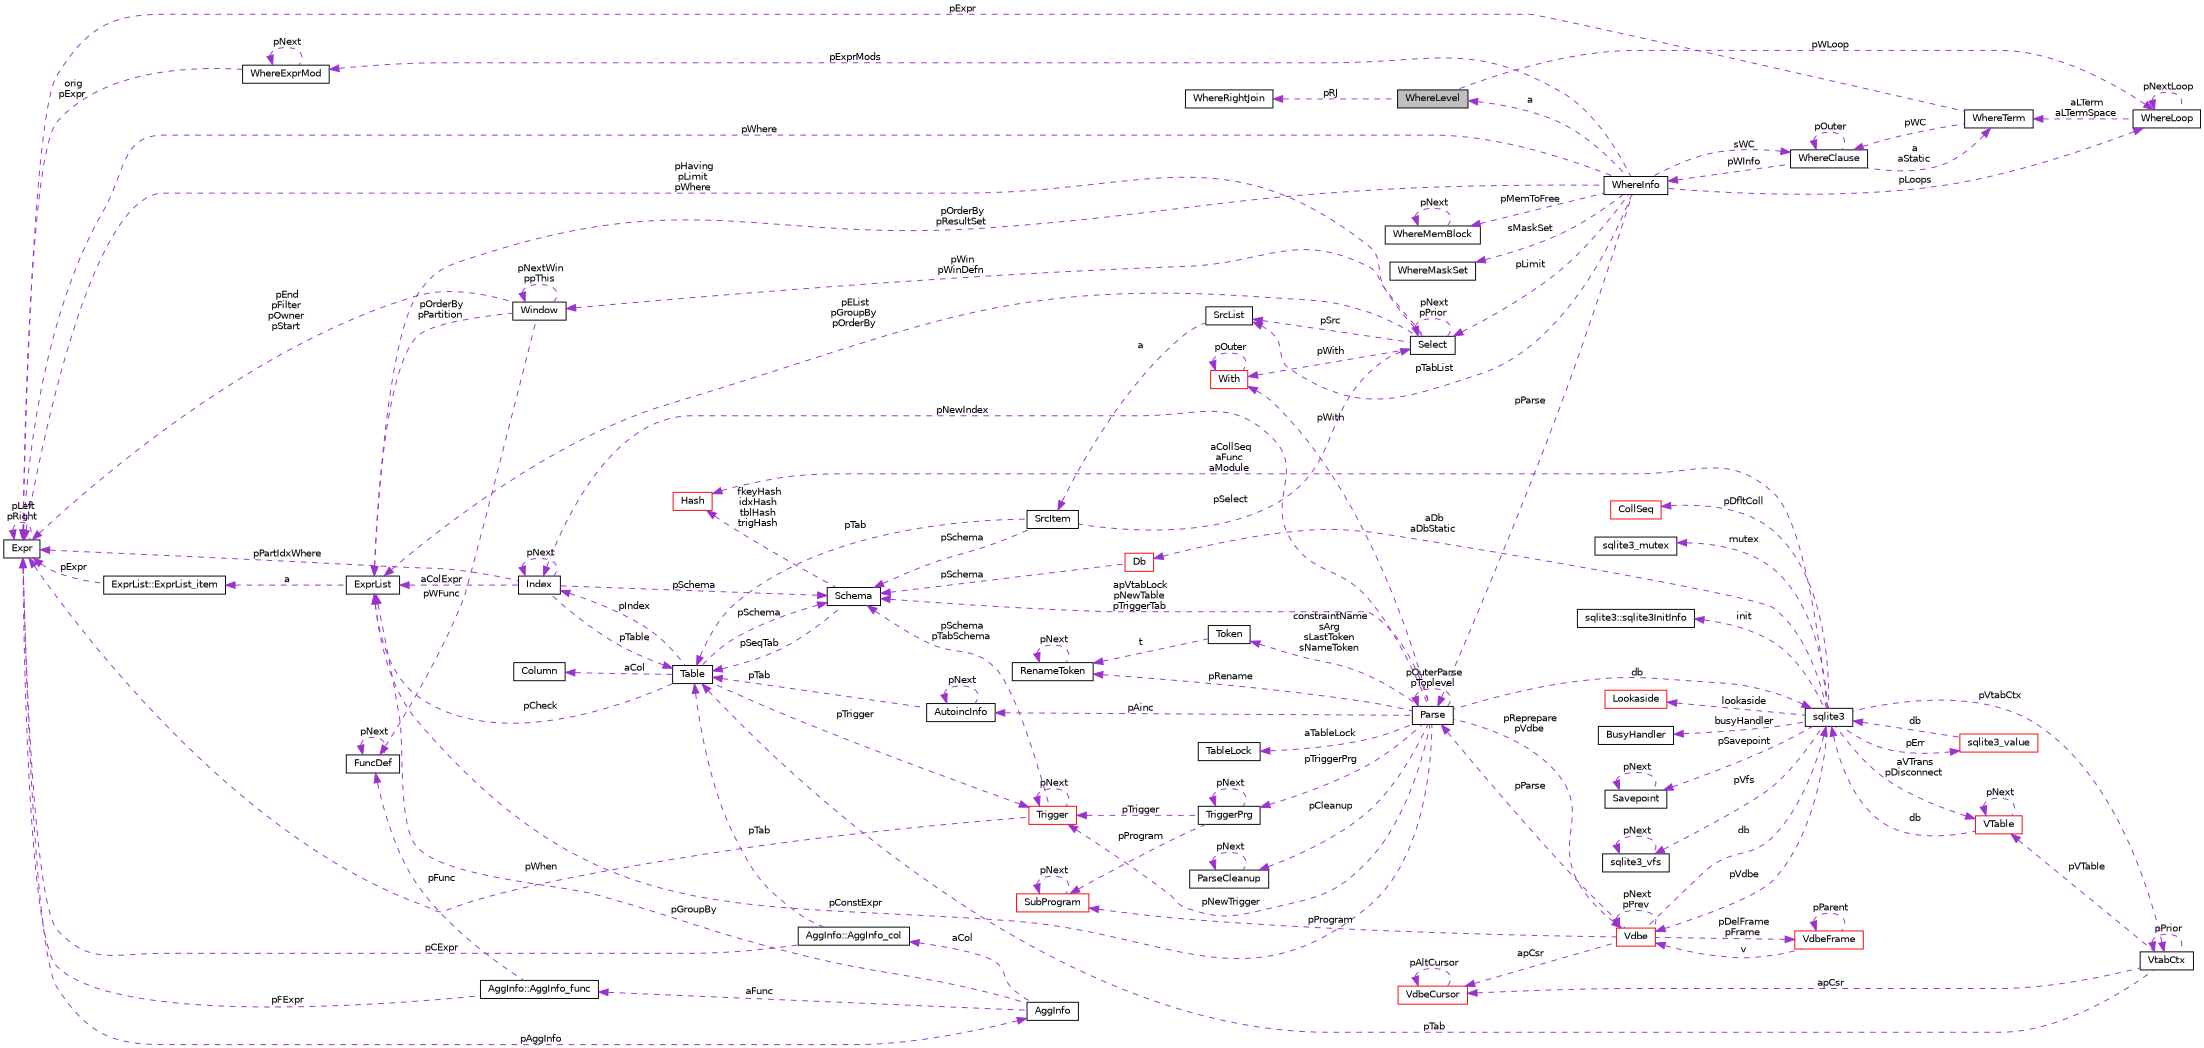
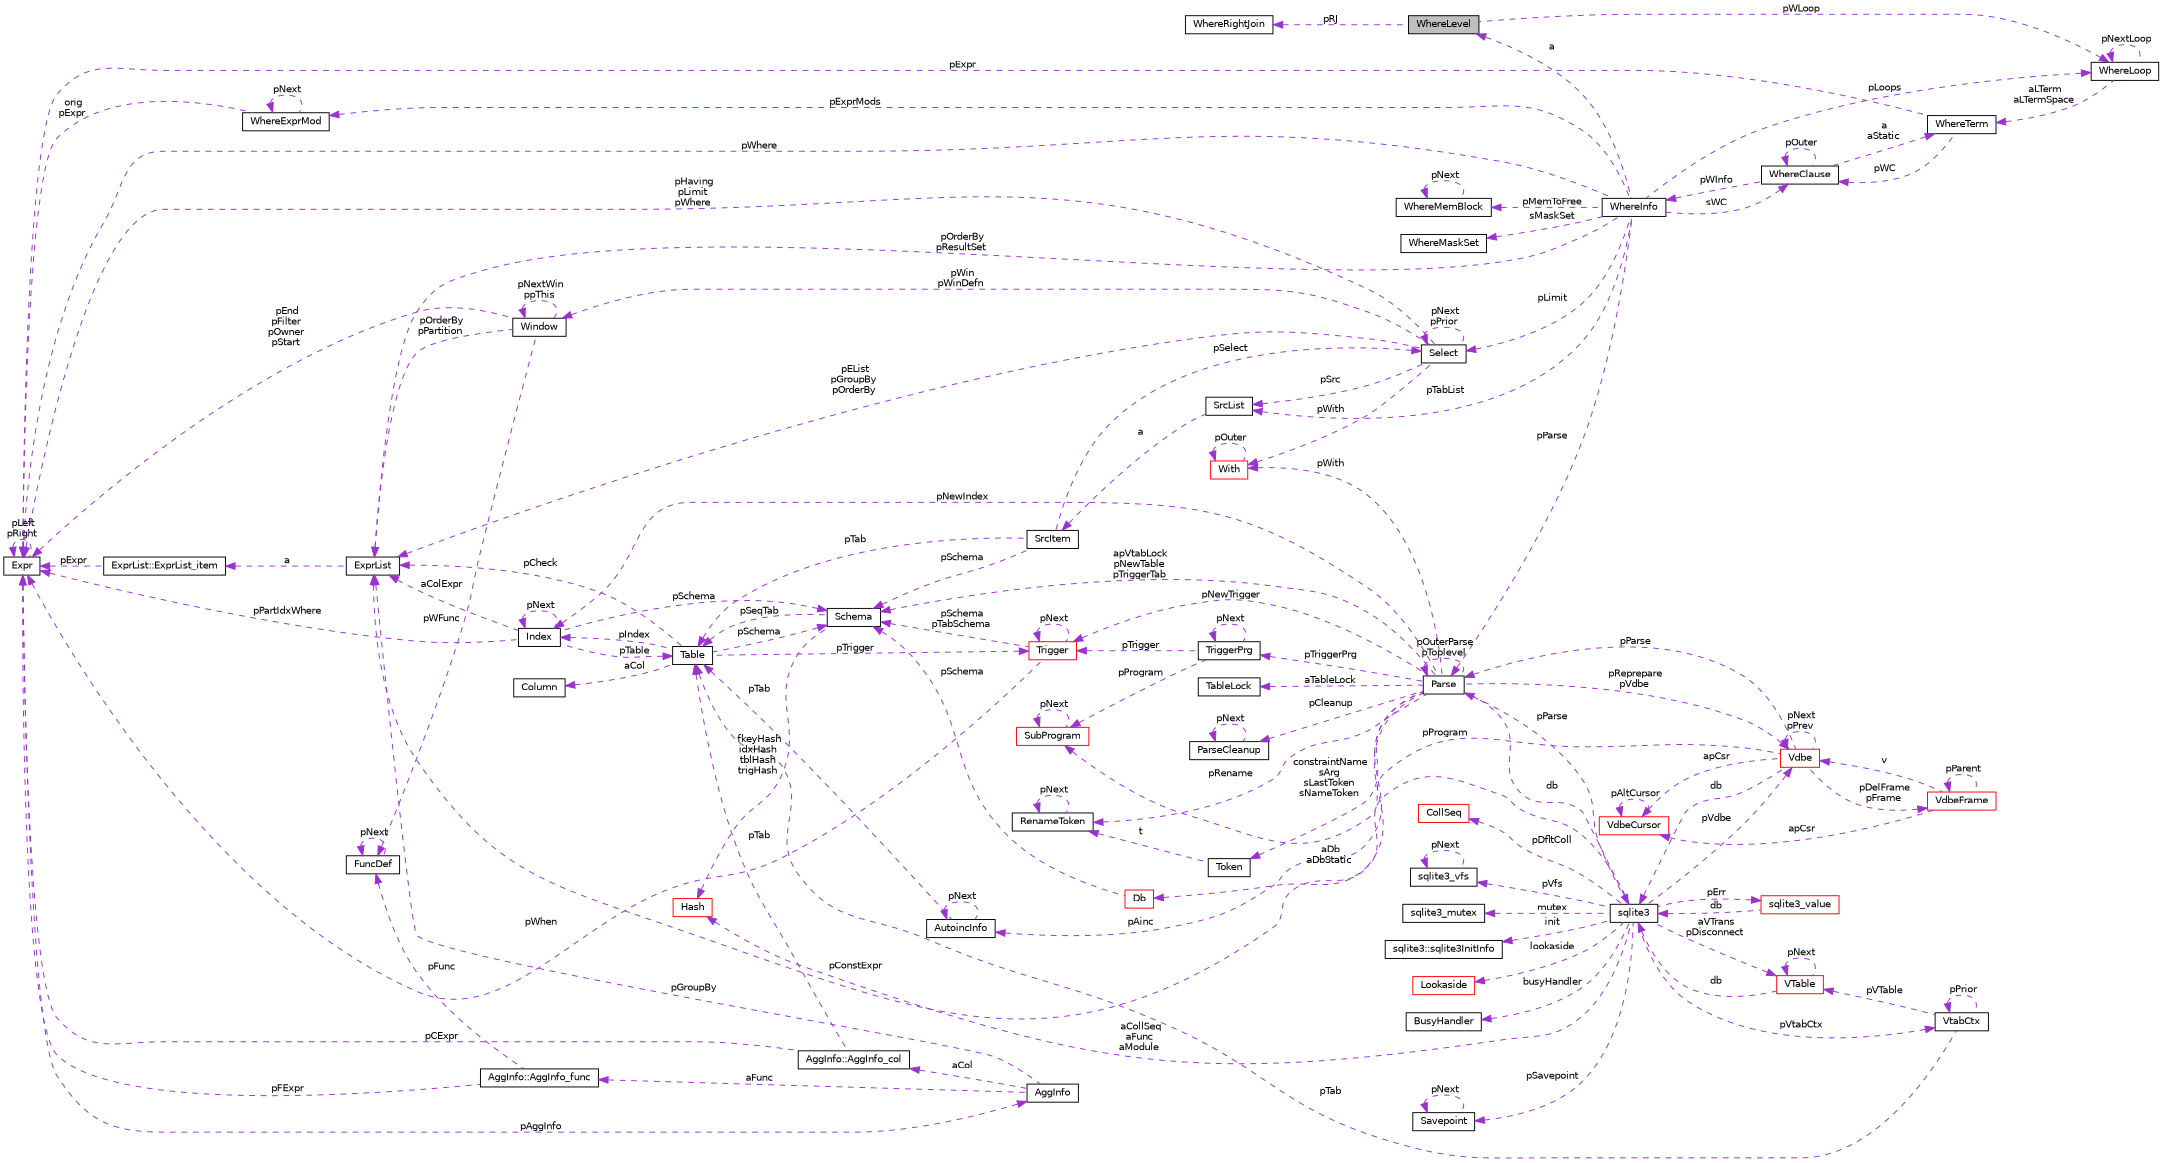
  digraph {
    rankdir=LR
    node [color=black fillcolor=white fontname=Helvetica fontsize=10 shape=record style=filled]
    edge [color=darkorchid3 dir=back fontname=Helvetica fontsize=10 labelfontname=Helvetica labelfontsize=10 style=dashed]
    n1 [fillcolor=grey75 fontcolor=black height=0.2 label=WhereLevel width=0.4]
    n2 [height=0.2 label=WhereInfo width=0.4]
    n3 [height=0.2 label=WhereClause width=0.4]
    n4 [height=0.2 label=WhereRightJoin width=0.4]
    n5 [height=0.2 label=WhereLoop width=0.4]
    n6 [height=0.2 label=WhereTerm width=0.4]
    n7 [height=0.2 label=Expr width=0.4]
    n8 [height=0.2 label="ExprList::ExprList_item" width=0.4]
    n9 [height=0.2 label="AggInfo::AggInfo_col" width=0.4]
    n10 [height=0.2 label=Index width=0.4]
    n11 [color=red height=0.2 label=Trigger width=0.4]
    n12 [height=0.2 label="AggInfo::AggInfo_func" width=0.4]
    n13 [height=0.2 label=Select width=0.4]
    n14 [height=0.2 label=Window width=0.4]
    n15 [height=0.2 label=WhereExprMod width=0.4]
    n16 [height=0.2 label=ExprList width=0.4]
    n17 [height=0.2 label=AggInfo width=0.4]
    n18 [height=0.2 label=Table width=0.4]
    n19 [height=0.2 label=Parse width=0.4]
    n20 [height=0.2 label=TriggerPrg width=0.4]
    n21 [height=0.2 label=SrcItem width=0.4]
    n22 [height=0.2 label=Schema width=0.4]
    n23 [height=0.2 label=VtabCtx width=0.4]
    n24 [height=0.2 label=AutoincInfo width=0.4]
    n25 [height=0.2 label=sqlite3 width=0.4]
    n26 [color=red height=0.2 label=Vdbe width=0.4]
    n27 [color=red height=0.2 label=Db width=0.4]
    n28 [height=0.2 label=SrcList width=0.4]
    n29 [height=0.2 label=Column width=0.4]
    n30 [color=red height=0.2 label=Hash width=0.4]
    n31 [color=red height=0.2 label=sqlite3_value width=0.4]
    n32 [color=red height=0.2 label=VTable width=0.4]
    n33 [height=0.2 label=FuncDef width=0.4]
    n34 [color=red height=0.2 label=VdbeFrame width=0.4]
    n35 [height=0.2 label=sqlite3_vfs width=0.4]
    n36 [color=red height=0.2 label=VdbeCursor width=0.4]
    n37 [color=red height=0.2 label=SubProgram width=0.4]
    n38 [color=red height=0.2 label=CollSeq width=0.4]
    n39 [height=0.2 label=sqlite3_mutex width=0.4]
    n40 [height=0.2 label="sqlite3::sqlite3InitInfo" width=0.4]
    n41 [color=red height=0.2 label=Lookaside width=0.4]
    n42 [height=0.2 label=BusyHandler width=0.4]
    n43 [height=0.2 label=Savepoint width=0.4]
    n44 [height=0.2 label=Token width=0.4]
    n45 [height=0.2 label=RenameToken width=0.4]
    n46 [height=0.2 label=TableLock width=0.4]
    n47 [height=0.2 label=ParseCleanup width=0.4]
    n48 [color=red height=0.2 label=With width=0.4]
    n49 [height=0.2 label=WhereMemBlock width=0.4]
    n50 [height=0.2 label=WhereMaskSet width=0.4]
    n1 -> n2 [label=" a"]
    n2 -> n3 [label=" pWInfo"]
    n3 -> n2 [label=" sWC"]
    n3 -> n3 [label=" pOuter"]
    n3 -> n6 [label=" pWC"]
    n4 -> n1 [label=" pRJ"]
    n5 -> n1 [label=" pWLoop"]
    n5 -> n2 [label=" pLoops"]
    n5 -> n5 [label=" pNextLoop"]
    n6 -> n3 [label=" a\naStatic"]
    n6 -> n5 [label=" aLTerm\naLTermSpace"]
    n7 -> n2 [label=" pWhere"]
    n7 -> n6 [label=" pExpr"]
    n7 -> n7 [label=" pLeft\npRight"]
    n7 -> n8 [label=" pExpr"]
    n7 -> n9 [label=" pCExpr"]
    n7 -> n10 [label=" pPartIdxWhere"]
    n7 -> n11 [label=" pWhen"]
    n7 -> n12 [label=" pFExpr"]
    n7 -> n13 [label=" pHaving\npLimit\npWhere"]
    n7 -> n14 [label=" pEnd\npFilter\npOwner\npStart"]
    n7 -> n15 [label=" orig\npExpr"]
    n8 -> n16 [label=" a"]
    n9 -> n17 [label=" aCol"]
    n10 -> n10 [label=" pNext"]
    n10 -> n18 [label=" pIndex"]
    n10 -> n19 [label=" pNewIndex"]
    n11 -> n11 [label=" pNext"]
    n11 -> n18 [label=" pTrigger"]
    n11 -> n19 [label=" pNewTrigger"]
    n11 -> n20 [label=" pTrigger"]
    n12 -> n17 [label=" aFunc"]
    n13 -> n2 [label=" pLimit"]
    n13 -> n13 [label=" pNext\npPrior"]
    n13 -> n21 [label=" pSelect"]
    n14 -> n13 [label=" pWin\npWinDefn"]
    n14 -> n14 [label=" pNextWin\nppThis"]
    n15 -> n2 [label=" pExprMods"]
    n15 -> n15 [label=" pNext"]
    n16 -> n2 [label=" pOrderBy\npResultSet"]
    n16 -> n10 [label=" aColExpr"]
    n16 -> n13 [label=" pEList\npGroupBy\npOrderBy"]
    n16 -> n14 [label=" pOrderBy\npPartition"]
    n16 -> n17 [label=" pGroupBy"]
    n16 -> n18 [label=" pCheck"]
    n16 -> n19 [label=" pConstExpr"]
    n17 -> n7 [label=" pAggInfo"]
    n18 -> n9 [label=" pTab"]
    n18 -> n10 [label=" pTable"]
    n18 -> n21 [label=" pTab"]
    n18 -> n22 [label=" pSeqTab"]
    n18 -> n23 [label=" pTab"]
    n18 -> n24 [label=" pTab"]
    n19 -> n2 [label=" pParse"]
    n19 -> n19 [label=" pOuterParse\npToplevel"]
+   n19 -> n25 [label=" pParse"]
    n19 -> n26 [label=" pParse"]
    n20 -> n19 [label=" pTriggerPrg"]
    n20 -> n20 [label=" pNext"]
    n21 -> n28 [label=" a"]
    n22 -> n10 [label=" pSchema"]
    n22 -> n11 [label=" pSchema\npTabSchema"]
    n22 -> n18 [label=" pSchema"]
    n22 -> n19 [label=" apVtabLock\npNewTable\npTriggerTab"]
    n22 -> n21 [label=" pSchema"]
    n22 -> n27 [label=" pSchema"]
    n23 -> n23 [label=" pPrior"]
    n23 -> n25 [label=" pVtabCtx"]
    n24 -> n19 [label=" pAinc"]
    n24 -> n24 [label=" pNext"]
    n25 -> n19 [label=" db"]
    n25 -> n26 [label=" db"]
    n25 -> n31 [label=" db"]
    n25 -> n32 [label=" db"]
    n26 -> n19 [label=" pReprepare\npVdbe"]
    n26 -> n25 [label=" pVdbe"]
    n26 -> n26 [label=" pNext\npPrev"]
    n26 -> n34 [label=" v"]
    n27 -> n25 [label=" aDb\naDbStatic"]
    n28 -> n2 [label=" pTabList"]
    n28 -> n13 [label=" pSrc"]
    n29 -> n18 [label=" aCol"]
    n30 -> n22 [label=" fkeyHash\nidxHash\ntblHash\ntrigHash"]
    n30 -> n25 [label=" aCollSeq\naFunc\naModule"]
    n31 -> n25 [label=" pErr"]
    n32 -> n23 [label=" pVTable"]
    n32 -> n25 [label=" aVTrans\npDisconnect"]
    n32 -> n32 [label=" pNext"]
    n33 -> n12 [label=" pFunc"]
    n33 -> n14 [label=" pWFunc"]
    n33 -> n33 [label=" pNext"]
    n34 -> n26 [label=" pDelFrame\npFrame"]
    n34 -> n34 [label=" pParent"]
    n35 -> n25 [label=" pVfs"]
    n35 -> n35 [label=" pNext"]
    n36 -> n26 [label=" apCsr"]
-   n36 -> n23 [label=" apCsr"]
+   n36 -> n34 [label=" apCsr"]
    n36 -> n36 [label=" pAltCursor"]
    n37 -> n20 [label=" pProgram"]
    n37 -> n26 [label=" pProgram"]
    n37 -> n37 [label=" pNext"]
    n38 -> n25 [label=" pDfltColl"]
    n39 -> n25 [label=" mutex"]
    n40 -> n25 [label=" init"]
    n41 -> n25 [label=" lookaside"]
    n42 -> n25 [label=" busyHandler"]
    n43 -> n25 [label=" pSavepoint"]
    n43 -> n43 [label=" pNext"]
    n44 -> n19 [label=" constraintName\nsArg\nsLastToken\nsNameToken"]
    n45 -> n19 [label=" pRename"]
    n45 -> n44 [label=" t"]
    n45 -> n45 [label=" pNext"]
    n46 -> n19 [label=" aTableLock"]
    n47 -> n19 [label=" pCleanup"]
    n47 -> n47 [label=" pNext"]
    n48 -> n13 [label=" pWith"]
    n48 -> n19 [label=" pWith"]
    n48 -> n48 [label=" pOuter"]
    n49 -> n2 [label=" pMemToFree"]
    n49 -> n49 [label=" pNext"]
    n50 -> n2 [label=" sMaskSet"]
  }
